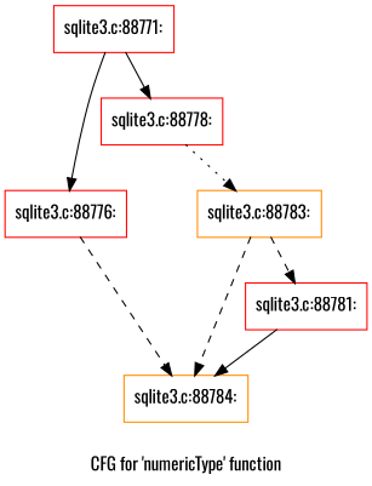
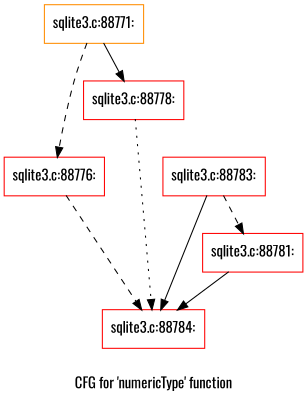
  digraph {
    fontname=Oswald
    label="CFG for 'numericType' function"
    node [color=darkorange fontname=Oswald shape=record]
    edge [fontname=Oswald style=solid]
-   n1 [color=red label="{sqlite3.c:88771:}"]
+   n1 [label="{sqlite3.c:88771:}"]
    n2 [color=red label="{sqlite3.c:88776:}"]
    n3 [color=red label="{sqlite3.c:88778:}"]
-   n4 [label="{sqlite3.c:88784:}"]
-   n5 [label="{sqlite3.c:88783:}"]
+   n4 [color=red label="{sqlite3.c:88784:}"]
+   n5 [color=red label="{sqlite3.c:88783:}"]
    n6 [color=red label="{sqlite3.c:88781:}"]
-   n1 -> n2
+   n1 -> n2 [style=dashed]
    n1 -> n3
    n2 -> n4 [style=dashed]
-   n3 -> n5 [style=dotted]
-   n5 -> n4 [style=dashed]
+   n3 -> n4 [style=dotted]
+   n5 -> n4
    n5 -> n6 [style=dashed]
    n6 -> n4
  }
